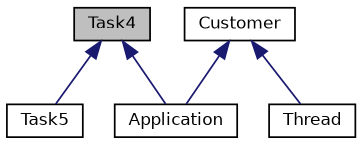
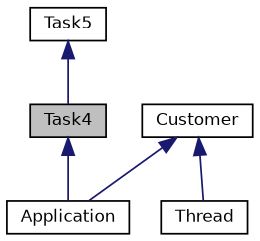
  digraph {
    node [color=black fontname=Helvetica fontsize=10 shape=record]
    edge [color=midnightblue dir=back fontname=Helvetica fontsize=10 labelfontname=Helvetica labelfontsize=10 style=solid]
    n1 [fillcolor=grey75 fontcolor=black height=0.2 label=Task4 style=filled width=0.4]
    n2 [height=0.2 label=Task5 width=0.4]
    n3 [height=0.2 label=Application width=0.4]
    n4 [height=0.2 label=Customer width=0.4]
    n5 [height=0.2 label=Thread width=0.4]
-   n1 -> n2
+   n2 -> n1
    n1 -> n3
    n4 -> n3
    n4 -> n5
  }
